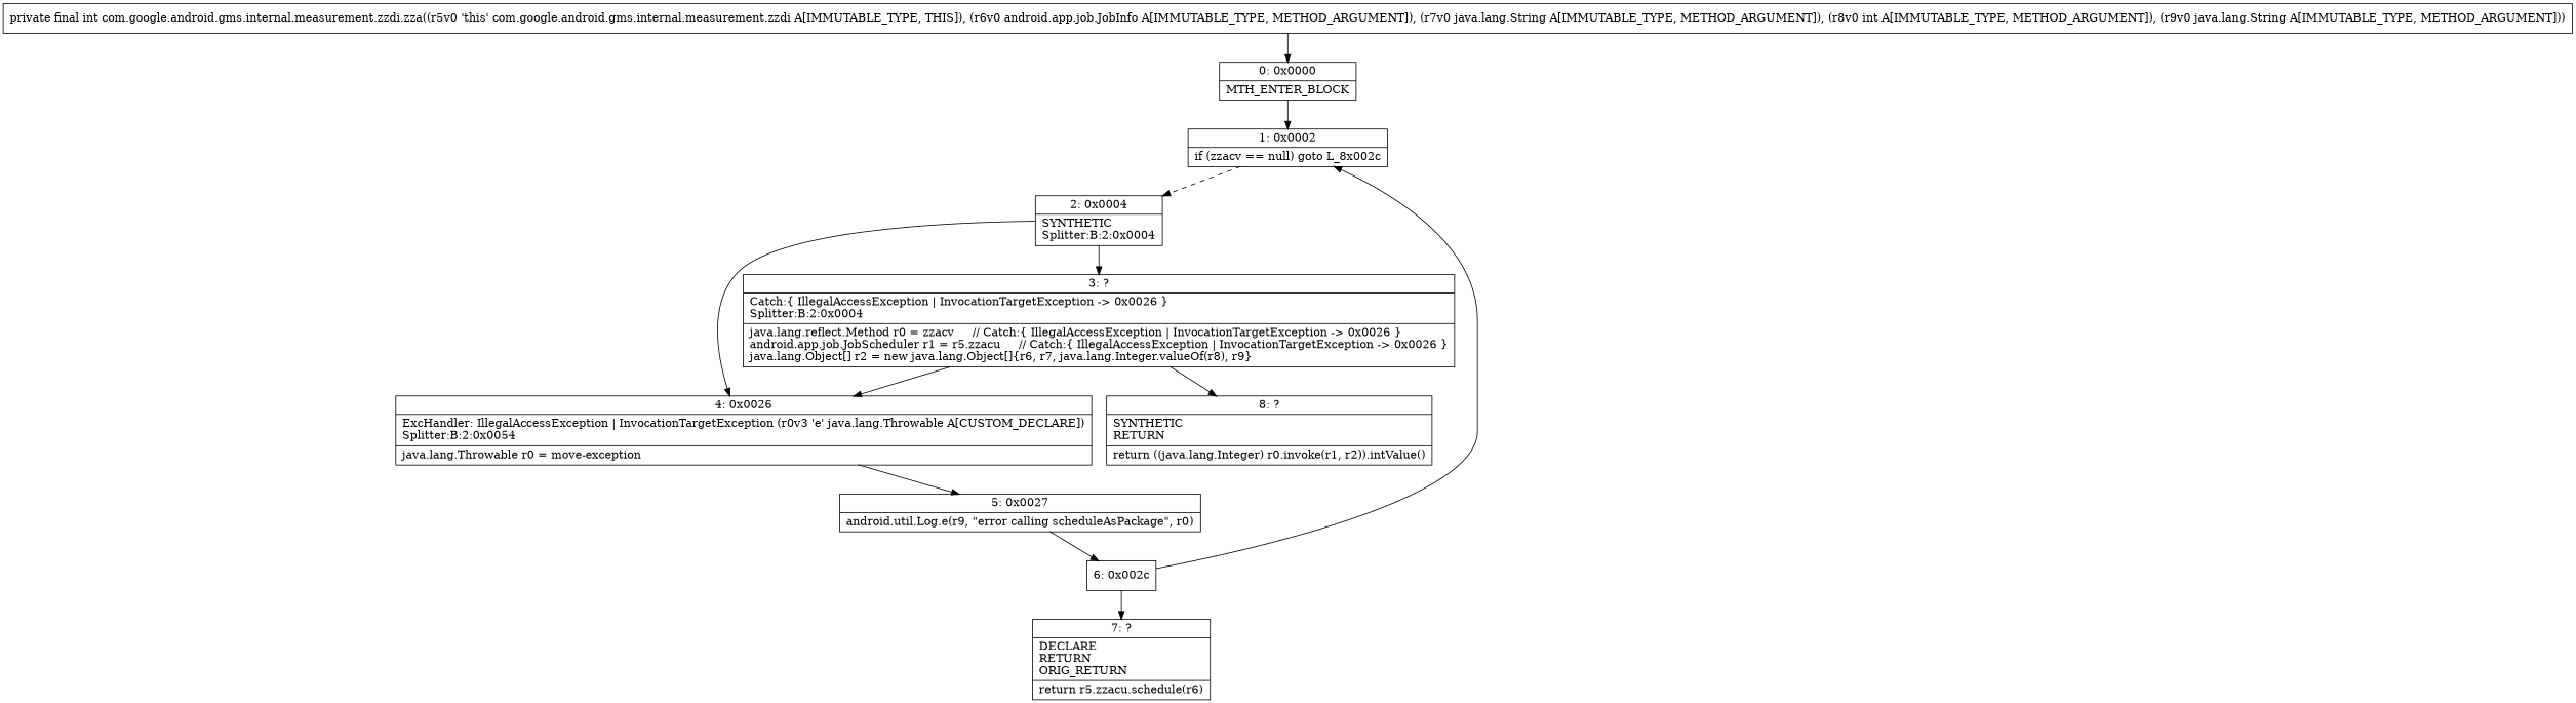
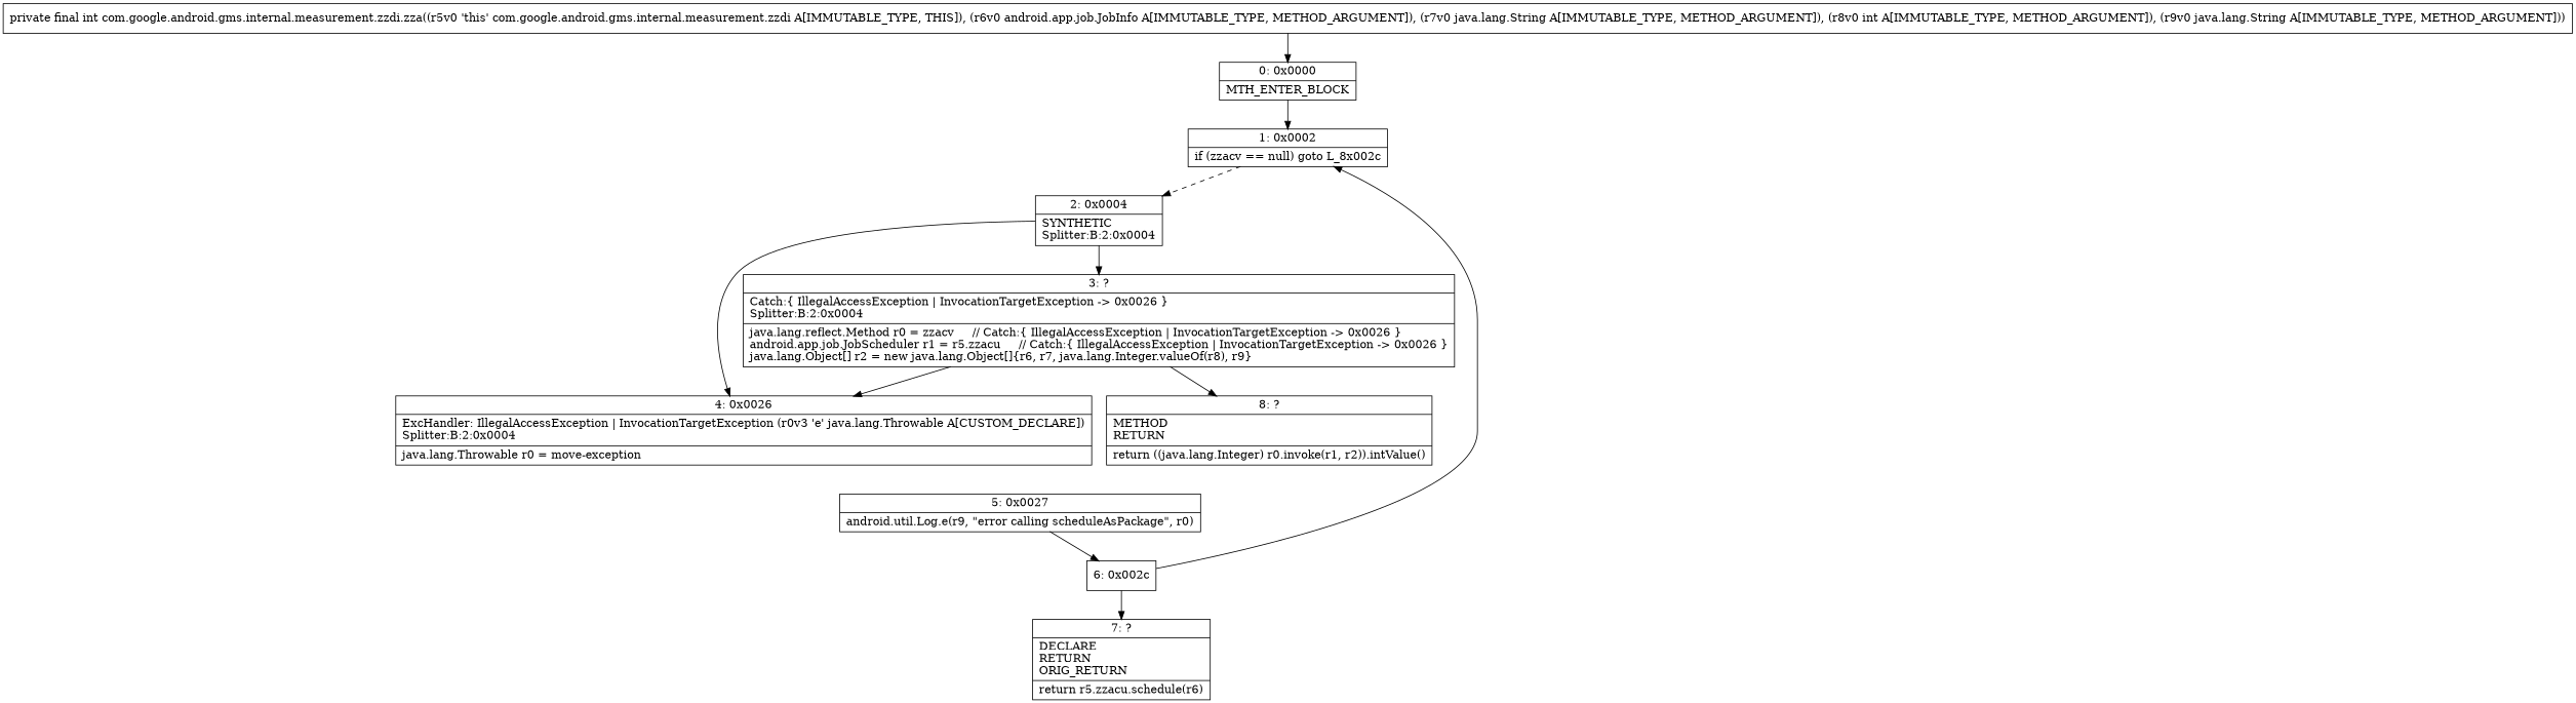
  digraph {
    node [shape=record]
    n1 [label="{0\:\ 0x0000|MTH_ENTER_BLOCK\l}"]
    n2 [label="{1\:\ 0x0002|if (zzacv == null) goto L_8x002c\l}"]
    n3 [label="{2\:\ 0x0004|SYNTHETIC\lSplitter:B:2:0x0004\l}"]
    n4 [label="{3\:\ ?|Catch:\{ IllegalAccessException \| InvocationTargetException \-\> 0x0026 \}\lSplitter:B:2:0x0004\l|java.lang.reflect.Method r0 = zzacv     \/\/ Catch:\{ IllegalAccessException \| InvocationTargetException \-\> 0x0026 \}\landroid.app.job.JobScheduler r1 = r5.zzacu     \/\/ Catch:\{ IllegalAccessException \| InvocationTargetException \-\> 0x0026 \}\ljava.lang.Object[] r2 = new java.lang.Object[]\{r6, r7, java.lang.Integer.valueOf(r8), r9\}\l}"]
-   n5 [label="{4\:\ 0x0026|ExcHandler: IllegalAccessException \| InvocationTargetException (r0v3 'e' java.lang.Throwable A[CUSTOM_DECLARE])\lSplitter:B:2:0x0054\l|java.lang.Throwable r0 = move\-exception\l}"]
+   n5 [label="{4\:\ 0x0026|ExcHandler: IllegalAccessException \| InvocationTargetException (r0v3 'e' java.lang.Throwable A[CUSTOM_DECLARE])\lSplitter:B:2:0x0004\l|java.lang.Throwable r0 = move\-exception\l}"]
    n6 [label="{6\:\ 0x002c}"]
    n7 [label="{7\:\ ?|DECLARE\lRETURN\lORIG_RETURN\l|return r5.zzacu.schedule(r6)\l}"]
-   n8 [label="{8\:\ ?|SYNTHETIC\lRETURN\l|return ((java.lang.Integer) r0.invoke(r1, r2)).intValue()\l}"]
+   n8 [label="{8\:\ ?|METHOD\lRETURN\l|return ((java.lang.Integer) r0.invoke(r1, r2)).intValue()\l}"]
    n9 [label="{5\:\ 0x0027|android.util.Log.e(r9, \"error calling scheduleAsPackage\", r0)\l}"]
    n10 [label="{private final int com.google.android.gms.internal.measurement.zzdi.zza((r5v0 'this' com.google.android.gms.internal.measurement.zzdi A[IMMUTABLE_TYPE, THIS]), (r6v0 android.app.job.JobInfo A[IMMUTABLE_TYPE, METHOD_ARGUMENT]), (r7v0 java.lang.String A[IMMUTABLE_TYPE, METHOD_ARGUMENT]), (r8v0 int A[IMMUTABLE_TYPE, METHOD_ARGUMENT]), (r9v0 java.lang.String A[IMMUTABLE_TYPE, METHOD_ARGUMENT])) }"]
    n1 -> n2
    n2 -> n3 [style=dashed]
    n3 -> n4
    n3 -> n5
    n4 -> n5
    n4 -> n8
-   n5 -> n9
    n6 -> n2
    n6 -> n7
    n9 -> n6
    n10 -> n1
  }
